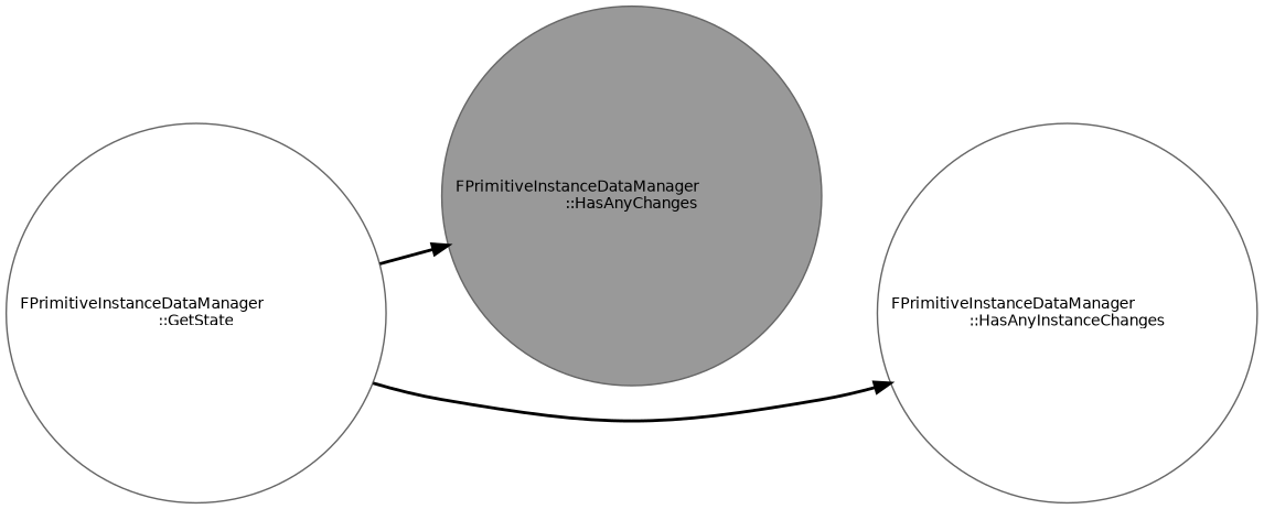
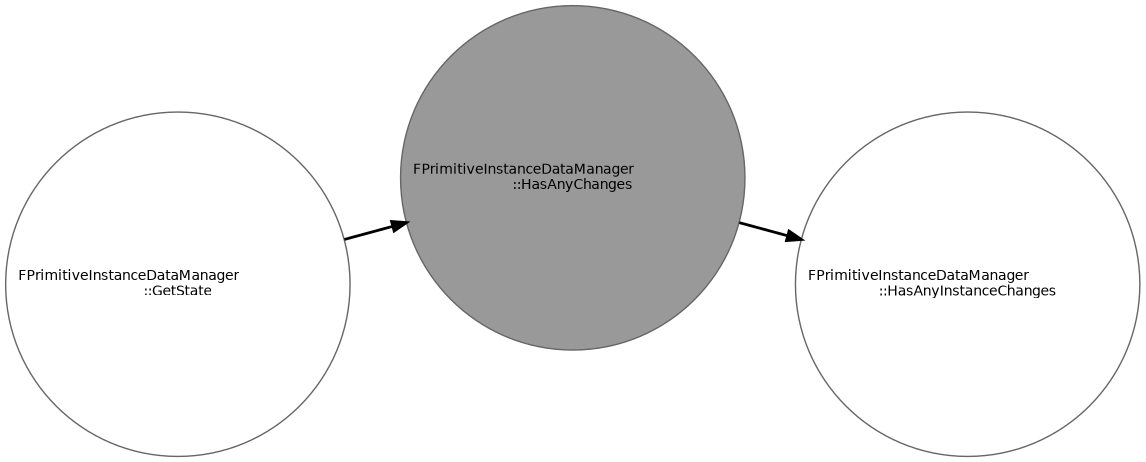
  digraph {
    rankdir=LR
    node [color=grey40 fillcolor=white fontname=Helvetica fontsize=10 shape=circle style=filled]
    edge [color=black fontname=Helvetica fontsize=10 labelfontname=Helvetica labelfontsize=10 style=bold]
    n1 [color=gray40 fillcolor=grey60 fontcolor=black height=0.2 label="FPrimitiveInstanceDataManager\l::HasAnyChanges" width=0.4]
    n2 [height=0.2 label="FPrimitiveInstanceDataManager\l::HasAnyInstanceChanges" width=0.4]
    n3 [height=0.2 label="FPrimitiveInstanceDataManager\l::GetState" width=0.4]
-   n3 -> n2
+   n1 -> n2
    n3 -> n1
  }
